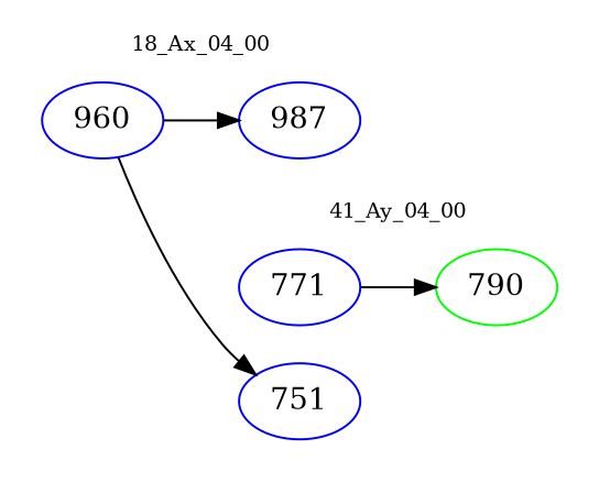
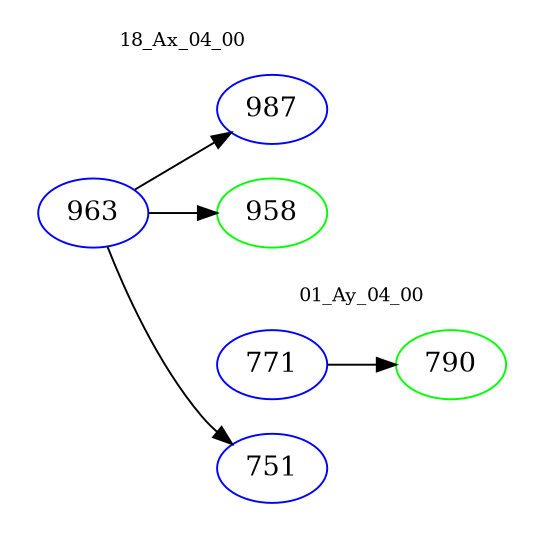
  digraph {
    rankdir=LR
    node [color=blue]
    edge [color=black]
    n1 [label=771]
    n2 [label=751]
    n3 [color=green label=790]
-   n4 [label=960]
+   n4 [label=963]
+   n5 [color=green label=958]
    n6 [label=987]
    subgraph cluster_1 {
      color=white
      fontsize=10
-     label="41_Ay_04_00"
+     label="01_Ay_04_00"
      n1
      n2
      n3
    }
    subgraph cluster_2 {
      color=white
      fontsize=10
      label="18_Ax_04_00"
      n4
+     n5
      n6
    }
    n1 -> n3
    n4 -> n2
+   n4 -> n5
    n4 -> n6
  }
